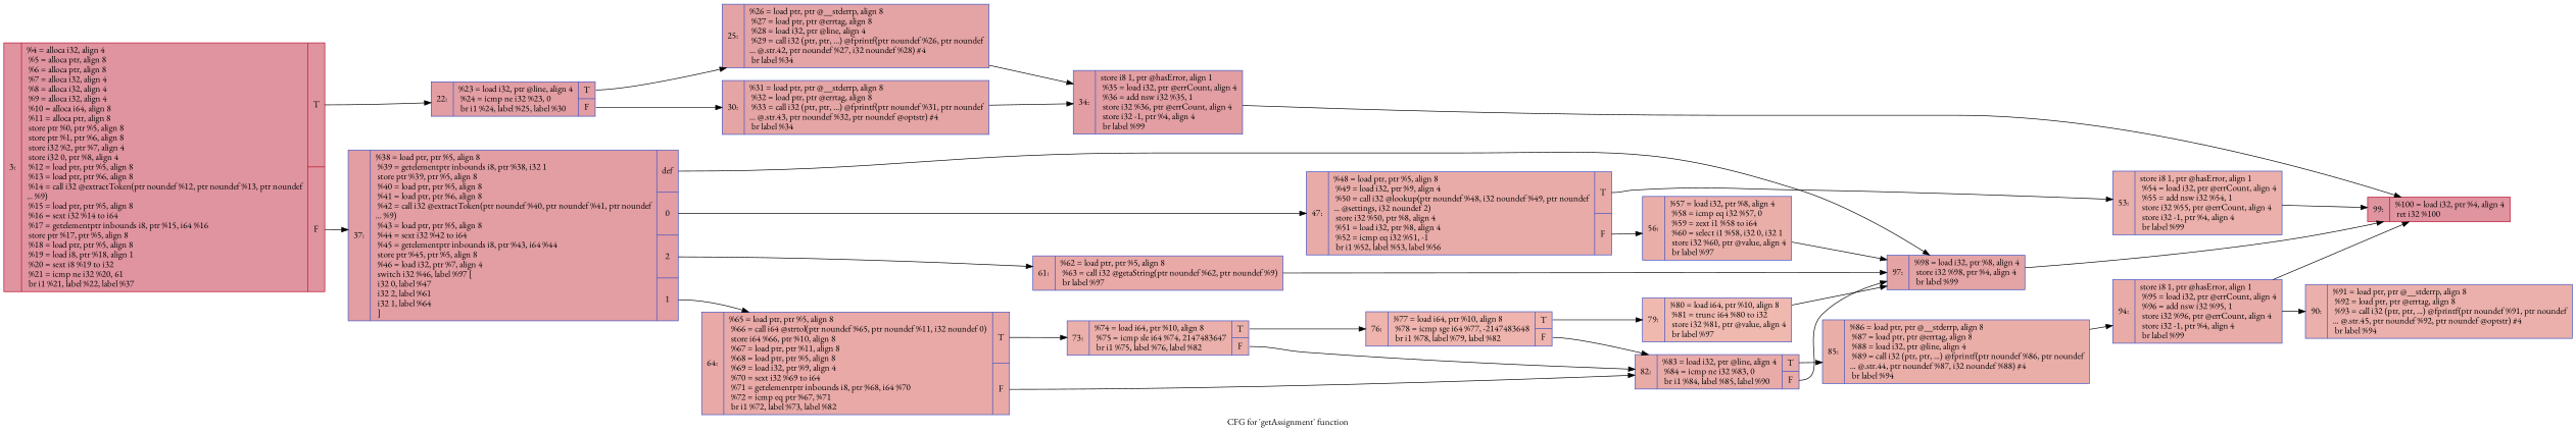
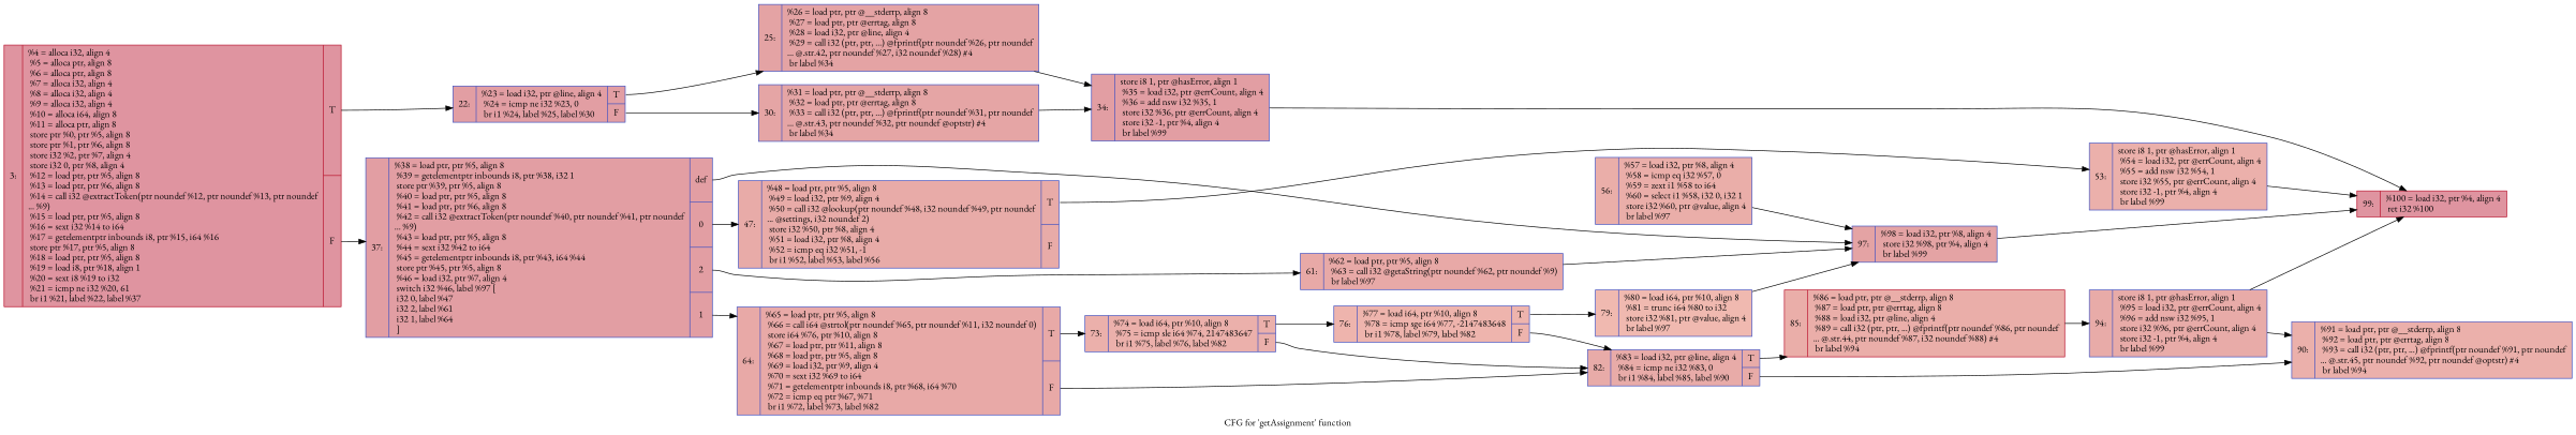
  digraph {
    fontname="EB Garamond"
    label="CFG for 'getAssignment' function"
    rankdir=LR
    node [color="#3d50c3ff" fillcolor="#be242e70" fontname="EB Garamond" shape=record style=filled]
    edge [fontname="EB Garamond"]
    n1 [color="#b70d28ff" fillcolor="#b70d2870" label="{3:\l|  %4 = alloca i32, align 4\l  %5 = alloca ptr, align 8\l  %6 = alloca ptr, align 8\l  %7 = alloca i32, align 4\l  %8 = alloca i32, align 4\l  %9 = alloca i32, align 4\l  %10 = alloca i64, align 8\l  %11 = alloca ptr, align 8\l  store ptr %0, ptr %5, align 8\l  store ptr %1, ptr %6, align 8\l  store i32 %2, ptr %7, align 4\l  store i32 0, ptr %8, align 4\l  %12 = load ptr, ptr %5, align 8\l  %13 = load ptr, ptr %6, align 8\l  %14 = call i32 @extractToken(ptr noundef %12, ptr noundef %13, ptr noundef\l... %9)\l  %15 = load ptr, ptr %5, align 8\l  %16 = sext i32 %14 to i64\l  %17 = getelementptr inbounds i8, ptr %15, i64 %16\l  store ptr %17, ptr %5, align 8\l  %18 = load ptr, ptr %5, align 8\l  %19 = load i8, ptr %18, align 1\l  %20 = sext i8 %19 to i32\l  %21 = icmp ne i32 %20, 61\l  br i1 %21, label %22, label %37\l|{<s0>T|<s1>F}}"]
    n2 [label="{22:\l|  %23 = load i32, ptr @line, align 4\l  %24 = icmp ne i32 %23, 0\l  br i1 %24, label %25, label %30\l|{<s0>T|<s1>F}}"]
    n3 [label="{37:\l|  %38 = load ptr, ptr %5, align 8\l  %39 = getelementptr inbounds i8, ptr %38, i32 1\l  store ptr %39, ptr %5, align 8\l  %40 = load ptr, ptr %5, align 8\l  %41 = load ptr, ptr %6, align 8\l  %42 = call i32 @extractToken(ptr noundef %40, ptr noundef %41, ptr noundef\l... %9)\l  %43 = load ptr, ptr %5, align 8\l  %44 = sext i32 %42 to i64\l  %45 = getelementptr inbounds i8, ptr %43, i64 %44\l  store ptr %45, ptr %5, align 8\l  %46 = load i32, ptr %7, align 4\l  switch i32 %46, label %97 [\l    i32 0, label %47\l    i32 2, label %61\l    i32 1, label %64\l  ]\l|{<s0>def|<s1>0|<s2>2|<s3>1}}"]
    n4 [fillcolor="#c32e3170" label="{25:\l|  %26 = load ptr, ptr @__stderrp, align 8\l  %27 = load ptr, ptr @errtag, align 8\l  %28 = load i32, ptr @line, align 4\l  %29 = call i32 (ptr, ptr, ...) @fprintf(ptr noundef %26, ptr noundef\l... @.str.42, ptr noundef %27, i32 noundef %28) #4\l  br label %34\l}"]
    n5 [fillcolor="#c5333470" label="{30:\l|  %31 = load ptr, ptr @__stderrp, align 8\l  %32 = load ptr, ptr @errtag, align 8\l  %33 = call i32 (ptr, ptr, ...) @fprintf(ptr noundef %31, ptr noundef\l... @.str.43, ptr noundef %32, ptr noundef @optstr) #4\l  br label %34\l}"]
    n6 [fillcolor="#c32e3170" label="{97:\l|  %98 = load i32, ptr %8, align 4\l  store i32 %98, ptr %4, align 4\l  br label %99\l}"]
    n7 [fillcolor="#cc403a70" label="{47:\l|  %48 = load ptr, ptr %5, align 8\l  %49 = load i32, ptr %9, align 4\l  %50 = call i32 @lookup(ptr noundef %48, i32 noundef %49, ptr noundef\l... @settings, i32 noundef 2)\l  store i32 %50, ptr %8, align 4\l  %51 = load i32, ptr %8, align 4\l  %52 = icmp eq i32 %51, -1\l  br i1 %52, label %53, label %56\l|{<s0>T|<s1>F}}"]
    n8 [fillcolor="#ca3b3770" label="{61:\l|  %62 = load ptr, ptr %5, align 8\l  %63 = call i32 @getaString(ptr noundef %62, ptr noundef %9)\l  br label %97\l}"]
-   n9 [fillcolor="#ca3b3770" label="{64:\l|  %65 = load ptr, ptr %5, align 8\l  %66 = call i64 @strtol(ptr noundef %65, ptr noundef %11, i32 noundef 0)\l  store i64 %66, ptr %10, align 8\l  %67 = load ptr, ptr %11, align 8\l  %68 = load ptr, ptr %5, align 8\l  %69 = load i32, ptr %9, align 4\l  %70 = sext i32 %69 to i64\l  %71 = getelementptr inbounds i8, ptr %68, i64 %70\l  %72 = icmp eq ptr %67, %71\l  br i1 %72, label %73, label %82\l|{<s0>T|<s1>F}}"]
+   n9 [fillcolor="#ca3b3770" label="{64:\l|  %65 = load ptr, ptr %5, align 8\l  %66 = call i64 @strtol(ptr noundef %65, ptr noundef %11, i32 noundef 0)\l  store i64 %76, ptr %10, align 8\l  %67 = load ptr, ptr %11, align 8\l  %68 = load ptr, ptr %5, align 8\l  %69 = load i32, ptr %9, align 4\l  %70 = sext i32 %69 to i64\l  %71 = getelementptr inbounds i8, ptr %68, i64 %70\l  %72 = icmp eq ptr %67, %71\l  br i1 %72, label %73, label %82\l|{<s0>T|<s1>F}}"]
    n10 [label="{34:\l|  store i8 1, ptr @hasError, align 1\l  %35 = load i32, ptr @errCount, align 4\l  %36 = add nsw i32 %35, 1\l  store i32 %36, ptr @errCount, align 4\l  store i32 -1, ptr %4, align 4\l  br label %99\l}"]
    n11 [color="#b70d28ff" fillcolor="#b70d2870" label="{99:\l|  %100 = load i32, ptr %4, align 4\l  ret i32 %100\l}"]
    n12 [fillcolor="#d24b4070" label="{53:\l|  store i8 1, ptr @hasError, align 1\l  %54 = load i32, ptr @errCount, align 4\l  %55 = add nsw i32 %54, 1\l  store i32 %55, ptr @errCount, align 4\l  store i32 -1, ptr %4, align 4\l  br label %99\l}"]
    n13 [fillcolor="#d0473d70" label="{56:\l|  %57 = load i32, ptr %8, align 4\l  %58 = icmp eq i32 %57, 0\l  %59 = zext i1 %58 to i64\l  %60 = select i1 %58, i32 0, i32 1\l  store i32 %60, ptr @value, align 4\l  br label %97\l}"]
    n14 [fillcolor="#d24b4070" label="{73:\l|  %74 = load i64, ptr %10, align 8\l  %75 = icmp sle i64 %74, 2147483647\l  br i1 %75, label %76, label %82\l|{<s0>T|<s1>F}}"]
    n15 [fillcolor="#cc403a70" label="{82:\l|  %83 = load i32, ptr @line, align 4\l  %84 = icmp ne i32 %83, 0\l  br i1 %84, label %85, label %90\l|{<s0>T|<s1>F}}"]
    n16 [fillcolor="#d8564670" label="{76:\l|  %77 = load i64, ptr %10, align 8\l  %78 = icmp sge i64 %77, -2147483648\l  br i1 %78, label %79, label %82\l|{<s0>T|<s1>F}}"]
-   n17 [fillcolor="#d0473d70" label="{85:\l|  %86 = load ptr, ptr @__stderrp, align 8\l  %87 = load ptr, ptr @errtag, align 8\l  %88 = load i32, ptr @line, align 4\l  %89 = call i32 (ptr, ptr, ...) @fprintf(ptr noundef %86, ptr noundef\l... @.str.44, ptr noundef %87, i32 noundef %88) #4\l  br label %94\l}"]
+   n17 [color="#b70d28ff" fillcolor="#d0473d70" label="{85:\l|  %86 = load ptr, ptr @__stderrp, align 8\l  %87 = load ptr, ptr @errtag, align 8\l  %88 = load i32, ptr @line, align 4\l  %89 = call i32 (ptr, ptr, ...) @fprintf(ptr noundef %86, ptr noundef\l... @.str.44, ptr noundef %87, i32 noundef %88) #4\l  br label %94\l}"]
    n18 [fillcolor="#d24b4070" label="{90:\l|  %91 = load ptr, ptr @__stderrp, align 8\l  %92 = load ptr, ptr @errtag, align 8\l  %93 = call i32 (ptr, ptr, ...) @fprintf(ptr noundef %91, ptr noundef\l... @.str.45, ptr noundef %92, ptr noundef @optstr) #4\l  br label %94\l}"]
    n19 [fillcolor="#de614d70" label="{79:\l|  %80 = load i64, ptr %10, align 8\l  %81 = trunc i64 %80 to i32\l  store i32 %81, ptr @value, align 4\l  br label %97\l}"]
    n20 [fillcolor="#cc403a70" label="{94:\l|  store i8 1, ptr @hasError, align 1\l  %95 = load i32, ptr @errCount, align 4\l  %96 = add nsw i32 %95, 1\l  store i32 %96, ptr @errCount, align 4\l  store i32 -1, ptr %4, align 4\l  br label %99\l}"]
    n1 -> n2 [tailport=s0]
    n1 -> n3 [tailport=s1]
    n2 -> n4 [tailport=s0]
    n2 -> n5 [tailport=s1]
    n3 -> n6 [tailport=s0]
    n3 -> n7 [tailport=s1]
    n3 -> n8 [tailport=s2]
    n3 -> n9 [tailport=s3]
    n4 -> n10
    n5 -> n10
    n6 -> n11
    n7 -> n12 [tailport=s0]
-   n7 -> n13 [tailport=s1]
    n8 -> n6
    n9 -> n14 [tailport=s0]
    n9 -> n15 [tailport=s1]
    n10 -> n11
    n12 -> n11
    n13 -> n6
    n14 -> n15 [tailport=s1]
    n14 -> n16 [tailport=s0]
    n15 -> n17 [tailport=s0]
-   n15 -> n6 [tailport=s1]
+   n15 -> n18 [tailport=s1]
    n16 -> n15 [tailport=s1]
    n16 -> n19 [tailport=s0]
    n17 -> n20
    n19 -> n6
    n20 -> n11
    n20 -> n18
  }
